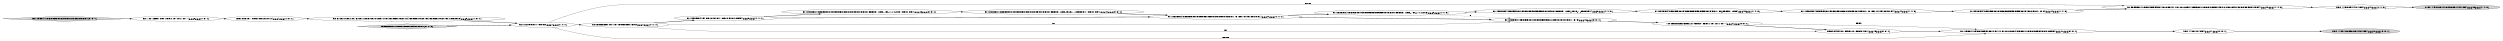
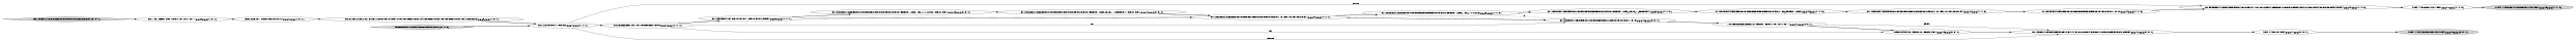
  digraph {
    fontname=Lato
    rankdir=LR
    node [fillcolor=white fontname=Lato shape=ellipse style=filled]
    edge [fontname=Lato style=bold]
    n1 [fillcolor=lightgray label="assertNull(errorResult1.partitionResult(tp1).get())@@@15@@@['1', '1', '0']"]
    n2 [label="final TopicPartition tp1 = new TopicPartition(\"foo\",0)@@@7@@@['1', '1', '1']"]
    n3 [label="env.kafkaClient().prepareResponse(prepareOffsetCommitResponse(tp1,Errors.NONE))@@@13@@@['0', '0', '1']"]
    n4 [label="env.kafkaClient().setNodeApiVersions(NodeApiVersions.create())@@@9@@@['1', '1', '1']"]
    n5 [label="offsets.put(tp1,new OffsetAndMetadata(123L))@@@15@@@['0', '0', '1']"]
    n6 [label="Map<TopicPartition,OffsetAndMetadata> offsets = new HashMap<>()@@@14@@@['0', '0', '1']"]
    n7 [label="env.kafkaClient().prepareResponse(prepareFindCoordinatorResponse(Errors.COORDINATOR_NOT_AVAILABLE,Node.noNode()))@@@10@@@['0', '0', '1']"]
    n8 [label="env.kafkaClient().prepareResponse(prepareFindCoordinatorResponse(Errors.NONE,env.cluster().controller()))@@@12@@@['1', '1', '1']"]
    n9 [label="final AlterConsumerGroupOffsetsResult result = env.adminClient().alterConsumerGroupOffsets(groupId,offsets)@@@16@@@['0', '0', '1']"]
    n10 [label="final Cluster cluster = new Cluster(\"mockClusterId\",nodes.values(),Collections.emptyList(),Collections.emptySet(),Collections.emptySet(),nodes.get(0))@@@5@@@['1', '0', '1']"]
    n11 [label="final String groupId = \"group-0\"@@@6@@@['1', '1', '1']"]
    n12 [label="final DeleteConsumerGroupOffsetsResult errorResult1 = env.adminClient().deleteConsumerGroupOffsets(groupId,Stream.of(tp1).collect(Collectors.toSet()))@@@13@@@['1', '1', '0']"]
    n13 [label="final Map<Integer,Node> nodes = new HashMap<>()@@@3@@@['1', '0', '1']"]
    n14 [label="nodes.put(0,new Node(0,\"localhost\",8121))@@@4@@@['1', '0', '1']"]
    n15 [label="assertNull(result.all().get())@@@17@@@['0', '0', '1']"]
    n16 [fillcolor=lightgray label="assertNull(result.partitionResult(tp1).get())@@@18@@@['0', '0', '1']"]
    n17 [label="env.kafkaClient().prepareResponse(prepareFindCoordinatorResponse(Errors.COORDINATOR_LOAD_IN_PROGRESS,Node.noNode()))@@@11@@@['0', '0', '1']"]
-   n18 [label="assertNull(errorResult1.all().get())@@@14@@@['1', '1', '0']" shape=diamond]
+   n18 [label="assertNull(errorResult1.all().get())@@@14@@@['1', '1', '0']"]
    n19 [label="env.kafkaClient().prepareResponse(prepareOffsetDeleteResponse(Errors.NOT_COORDINATOR))@@@10@@@['1', '1', '0']"]
    n20 [label="env.kafkaClient().prepareResponse(prepareFindCoordinatorResponse(Errors.NONE,env.cluster().controller()))@@@11@@@['1', '1', '0']"]
    n21 [label="env.kafkaClient().prepareResponse(prepareOffsetDeleteResponse(\"foo\",0,Errors.NONE))@@@12@@@['1', '1', '0']"]
    n22 [label="env.kafkaClient().prepareResponse(prepareOffsetDeleteResponse(Errors.COORDINATOR_LOAD_IN_PROGRESS))@@@9@@@['1', '1', '0']"]
    n23 [label="env.kafkaClient().prepareResponse(prepareOffsetDeleteResponse(Errors.COORDINATOR_NOT_AVAILABLE))@@@8@@@['1', '1', '0']"]
    n24 [fillcolor=lightgray label="testDeleteConsumerGroupOffsetsRetriableErrors['0', '1', '0']" shape=diamond]
    n25 [fillcolor=lightgray label="testAlterConsumerGroupOffsetsFindCoordinatorRetriableErrors['0', '0', '1']" shape=diamond]
    n2 -> n3 [label=tp1 style=solid]
    n2 -> n4
    n2 -> n5 [label=tp1 style=solid]
    n3 -> n6
    n4 -> n7
    n4 -> n8
    n5 -> n9
    n6 -> n5
    n6 -> n9 [label=offsets style=solid]
    n7 -> n17
    n8 -> n3
    n8 -> n23
    n9 -> n15
    n10 -> n11
    n11 -> n2
    n11 -> n9 [label=groupId style=solid]
    n11 -> n12 [label=groupId style=solid]
    n12 -> n18
    n13 -> n14
    n14 -> n10
    n15 -> n16
    n17 -> n8
    n18 -> n1
    n19 -> n20
    n20 -> n21
    n21 -> n12
    n22 -> n19
    n23 -> n3 [label=0 style=dashed]
    n23 -> n22
    n24 -> n11
    n25 -> n13
  }
